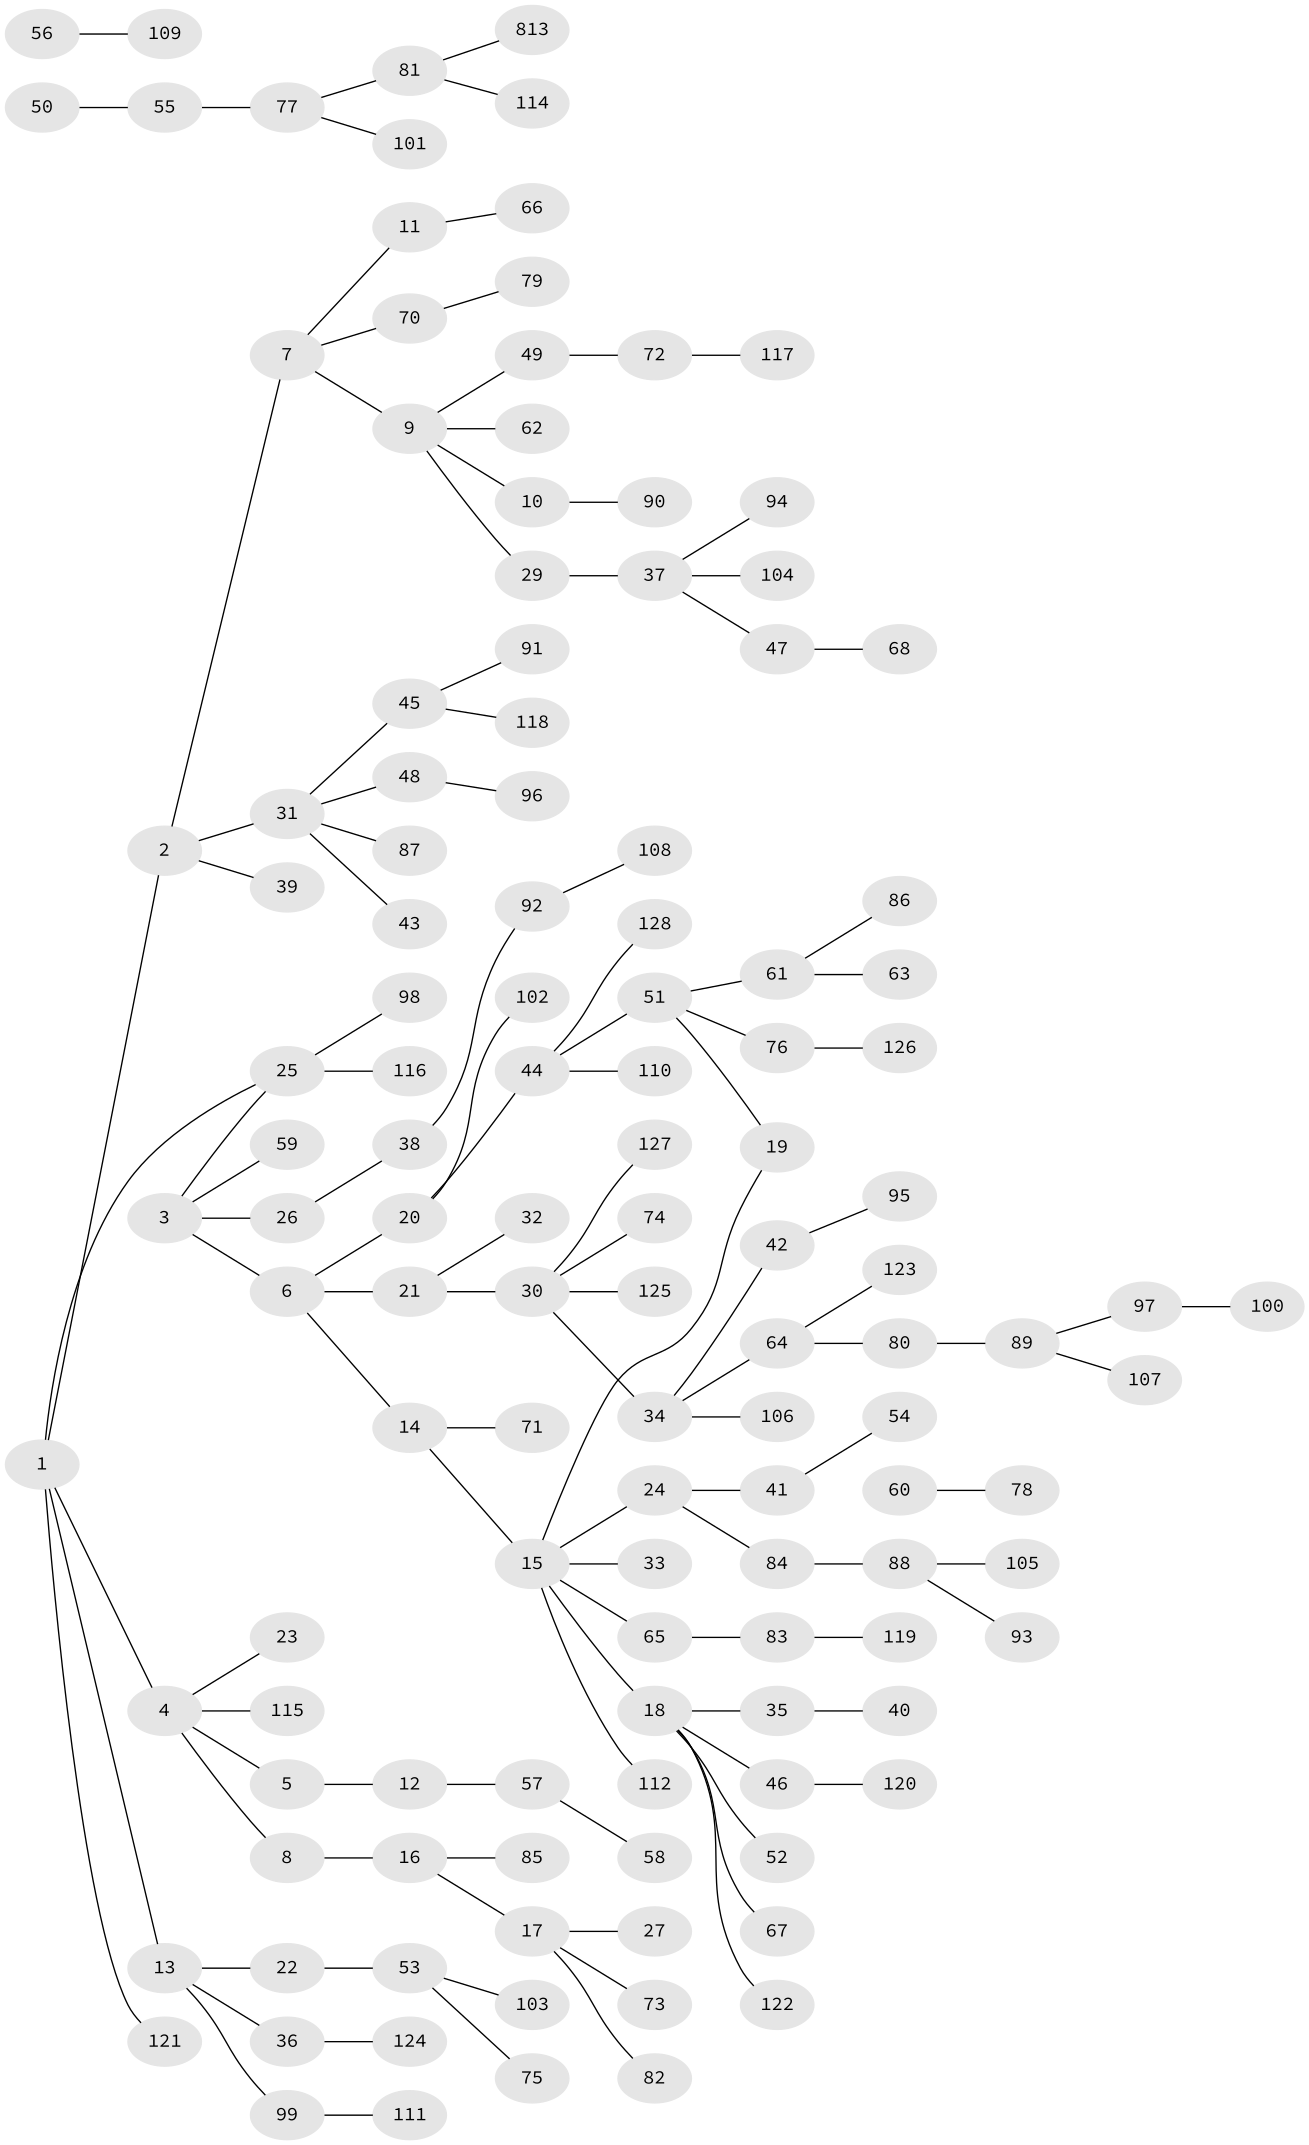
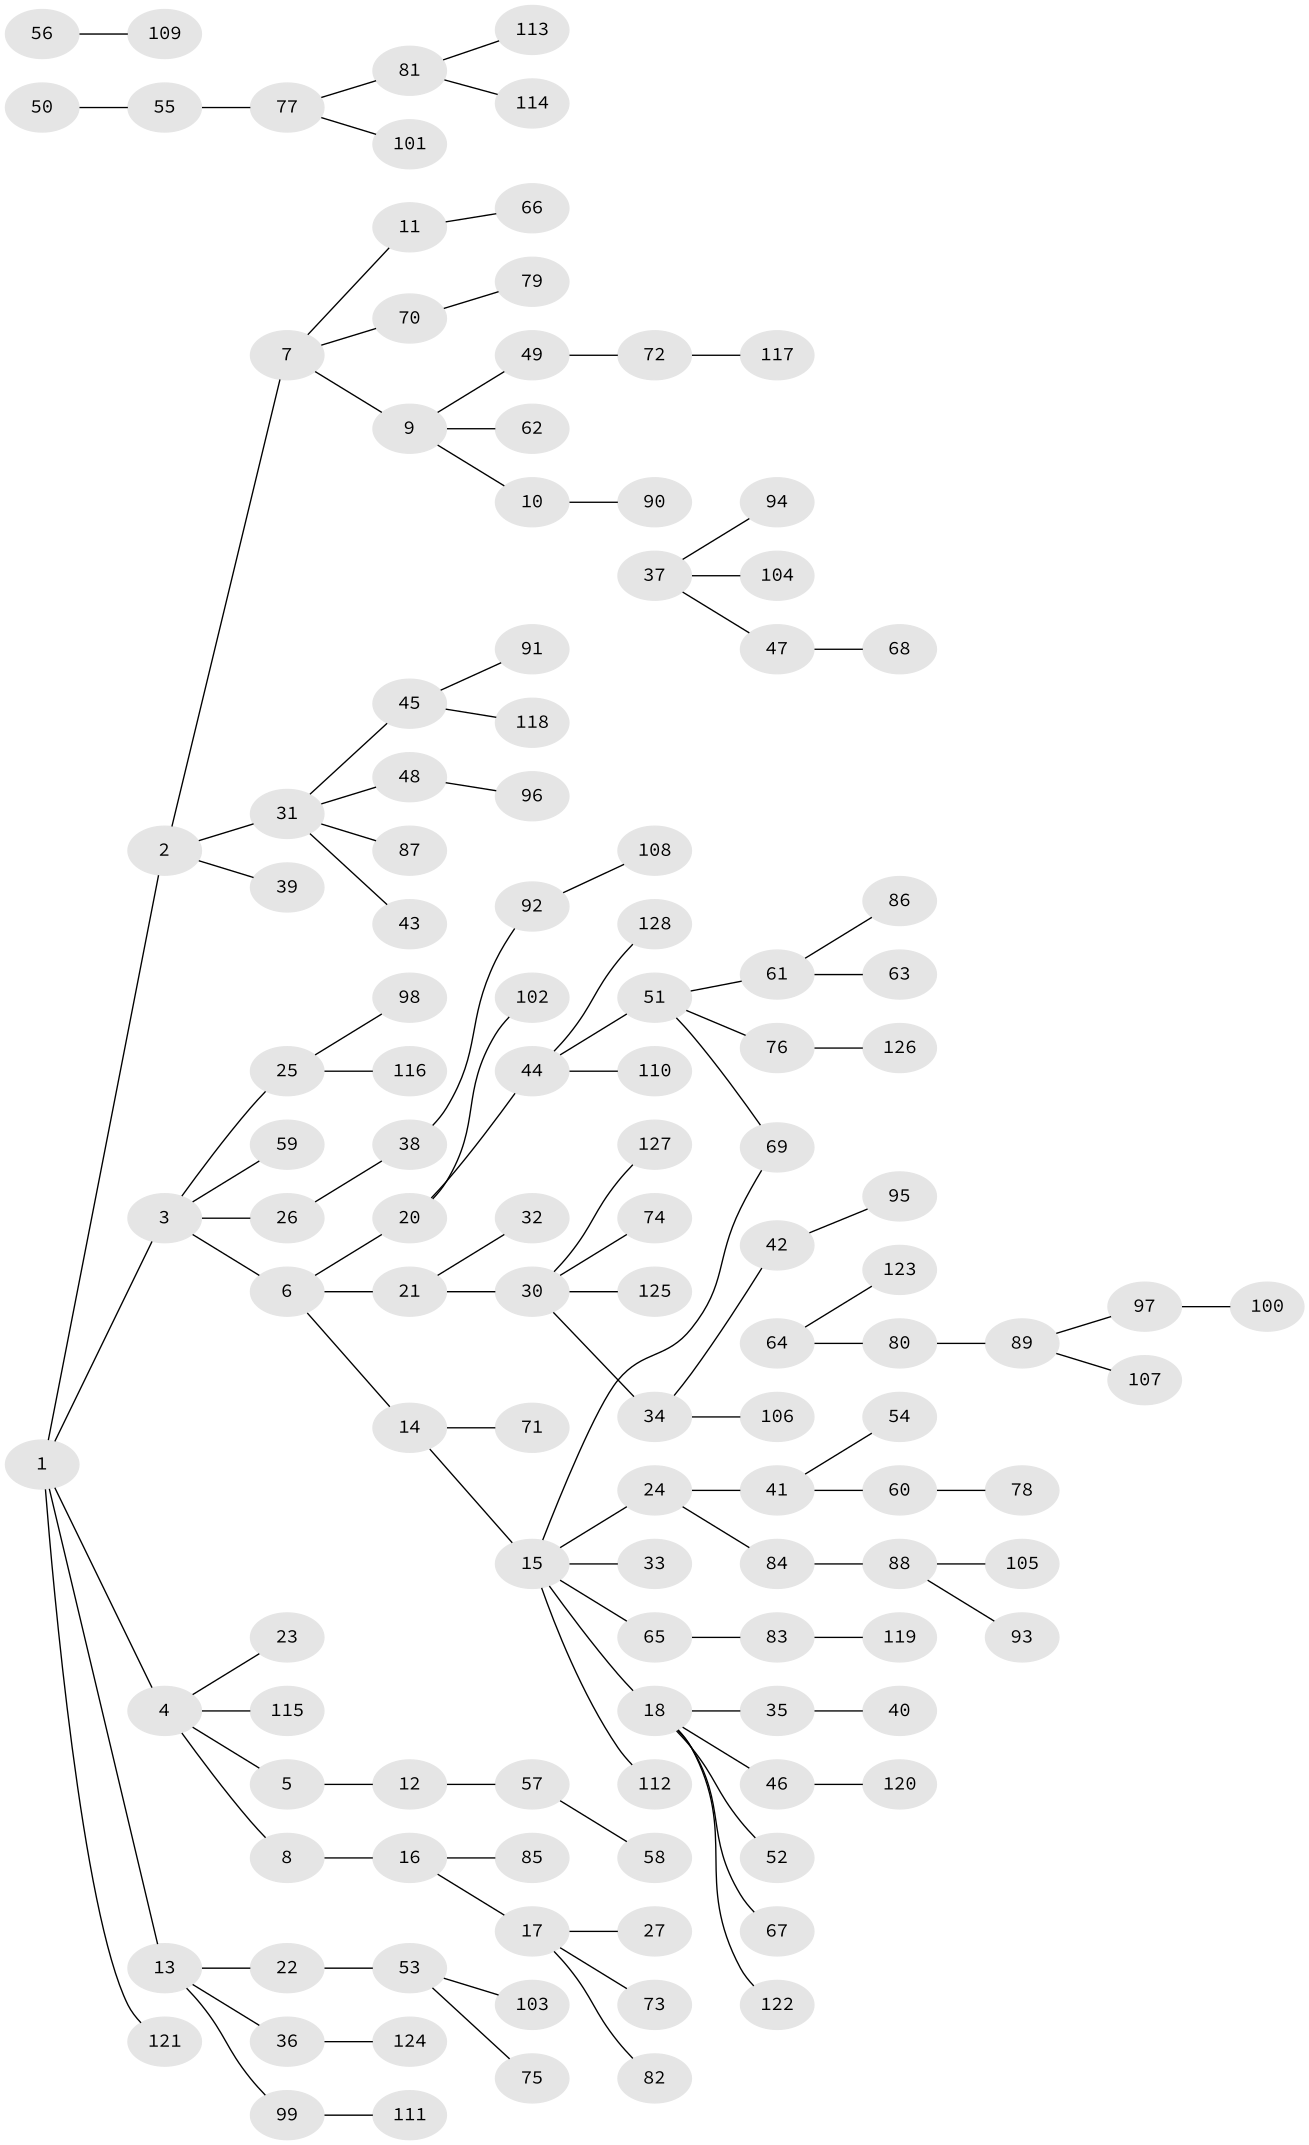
  graph {
    fontname="Source Code Pro"
    rankdir=LR
    node [color=gray90 fontname="Source Code Pro" style=filled]
    edge [fontname="Source Code Pro"]
    1
    2
    3
    4
    13
    121
    7
    31
    39
    6
    25
    26
    59
    5
    8
    23
    115
    22
    36
    99
    9
    11
    70
    43
    45
    48
    87
    14
    20
    21
    98
    116
    38
    12
    16
    57
    15
    71
    44
    102
    30
    32
    10
-   29
    49
    62
    66
    79
    17
    85
    90
    37
    72
    58
    53
    124
    111
    18
    24
    33
    65
-   69 [label=19]
+   69
    112
    35
    46
    52
    67
    122
    41
    84
    83
    27
    73
    82
    40
    120
    51
    110
    128
    34
    74
    125
    127
    75
    103
    54
    60
    88
    92
    50
    55
    47
    94
    104
    42
    64
    106
    91
    118
    96
    95
    80
    123
    68
    108
    78
    61
    76
    117
    77
    56
    109
    63
    86
    126
    81
    101
    89
    119
-   113 [label=813]
+   113
    114
    97
    107
    93
    105
    100
    1 -- 2
-   1 -- 25
+   1 -- 3
    1 -- 4
    1 -- 13
    1 -- 121
    2 -- 7
    2 -- 31
    2 -- 39
    3 -- 6
    3 -- 25
    3 -- 26
    3 -- 59
    4 -- 5
    4 -- 8
    4 -- 23
    4 -- 115
    13 -- 22
    13 -- 36
    13 -- 99
    7 -- 9
    7 -- 11
    7 -- 70
    31 -- 43
    31 -- 45
    31 -- 48
    31 -- 87
    6 -- 14
    6 -- 20
    6 -- 21
    25 -- 98
    25 -- 116
    26 -- 38
    5 -- 12
    8 -- 16
    22 -- 53
    36 -- 124
    99 -- 111
    9 -- 10
-   9 -- 29
    9 -- 49
    9 -- 62
    11 -- 66
    70 -- 79
    45 -- 91
    45 -- 118
    48 -- 96
    14 -- 15
    14 -- 71
    20 -- 44
    20 -- 102
    21 -- 30
    21 -- 32
    38 -- 92
    12 -- 57
    16 -- 17
    16 -- 85
    57 -- 58
    15 -- 18
    15 -- 24
    15 -- 33
    15 -- 65
    15 -- 69
    15 -- 112
    44 -- 51
    44 -- 110
    44 -- 128
    30 -- 34
    30 -- 74
    30 -- 125
    30 -- 127
    10 -- 90
-   29 -- 37
    49 -- 72
    17 -- 27
    17 -- 73
    17 -- 82
    37 -- 47
    37 -- 94
    37 -- 104
    72 -- 117
    53 -- 75
    53 -- 103
    18 -- 35
    18 -- 46
    18 -- 52
    18 -- 67
    18 -- 122
    24 -- 41
    24 -- 84
    65 -- 83
    35 -- 40
    46 -- 120
    41 -- 54
+   41 -- 60
    84 -- 88
    83 -- 119
    51 -- 69
    51 -- 61
    51 -- 76
    34 -- 42
-   34 -- 64
    34 -- 106
    60 -- 78
    88 -- 93
    88 -- 105
    92 -- 108
    50 -- 55
    55 -- 77
    47 -- 68
    42 -- 95
    64 -- 80
    64 -- 123
    80 -- 89
    61 -- 63
    61 -- 86
    76 -- 126
    77 -- 81
    77 -- 101
    56 -- 109
    81 -- 113
    81 -- 114
    89 -- 97
    89 -- 107
    97 -- 100
  }
